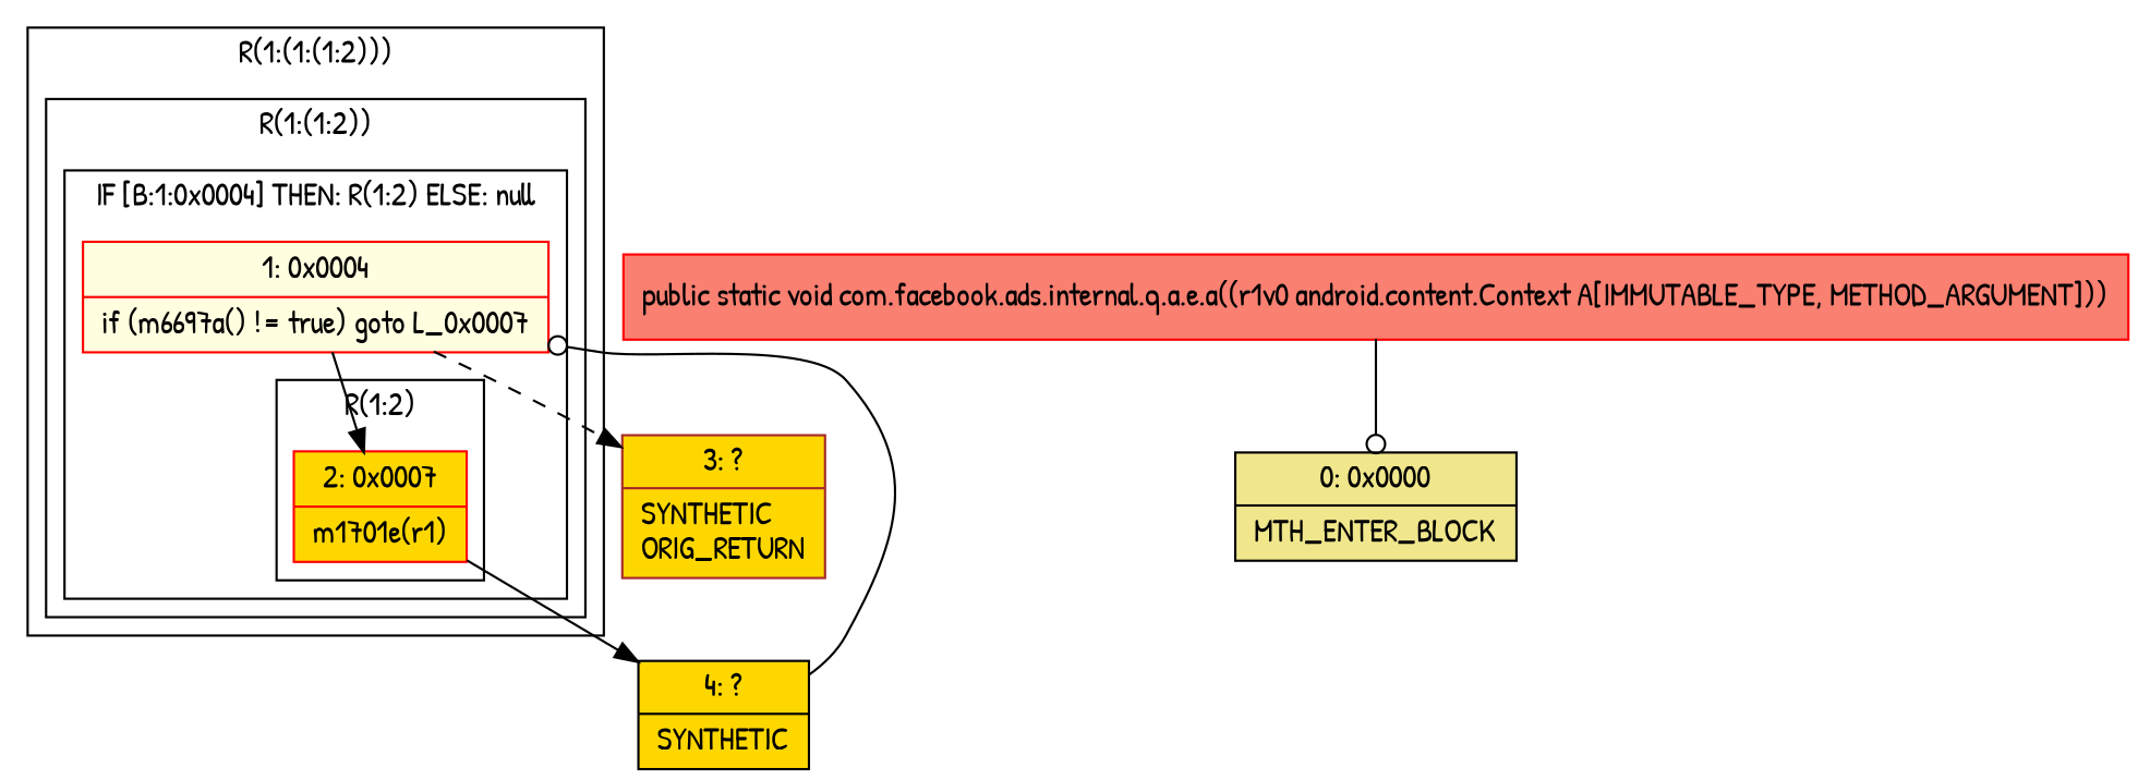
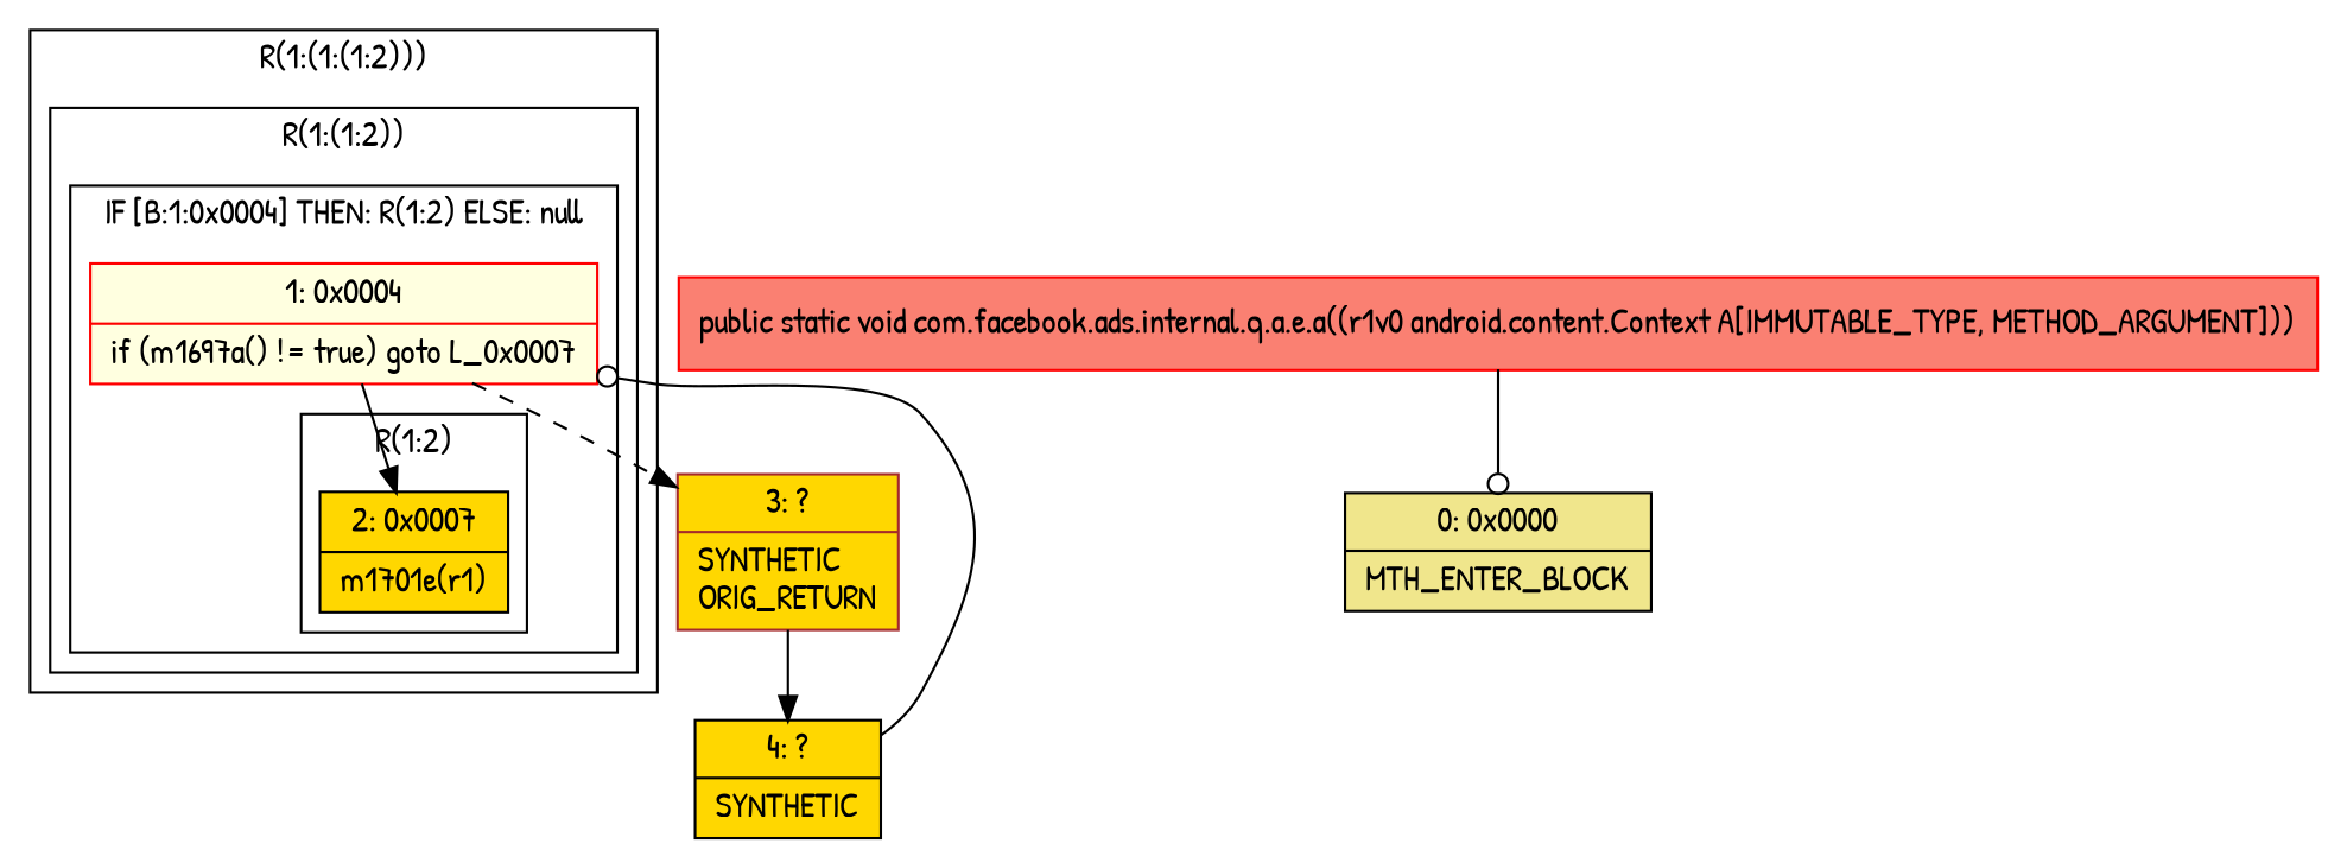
  digraph {
    fontname="Patrick Hand"
    node [color=red fillcolor=gold fontname="Patrick Hand" shape=record style=filled]
    edge [arrowhead=normal fontname="Patrick Hand"]
-   n1 [label="{2\:\ 0x0007|m1701e(r1)\l}"]
-   n2 [fillcolor=lightyellow label="{1\:\ 0x0004|if (m6697a() != true) goto L_0x0007\l}"]
+   n1 [color=black label="{2\:\ 0x0007|m1701e(r1)\l}"]
+   n2 [fillcolor=lightyellow label="{1\:\ 0x0004|if (m1697a() != true) goto L_0x0007\l}"]
    n3 [color=black label="{4\:\ ?|SYNTHETIC\l}"]
    n4 [color=brown label="{3\:\ ?|SYNTHETIC\lORIG_RETURN\l}"]
    n5 [color=black fillcolor=khaki label="{0\:\ 0x0000|MTH_ENTER_BLOCK\l}"]
    n6 [fillcolor=salmon label="{public static void com.facebook.ads.internal.q.a.e.a((r1v0 android.content.Context A[IMMUTABLE_TYPE, METHOD_ARGUMENT])) }"]
    subgraph cluster_1 {
      label="R(1:(1:(1:2)))"
      subgraph cluster_2 {
        label="R(1:(1:2))"
        subgraph cluster_3 {
          label="IF [B:1:0x0004] THEN: R(1:2) ELSE: null"
          n2
          subgraph cluster_4 {
            label="R(1:2)"
            n1
          }
        }
      }
    }
-   n1 -> n3
+   n4 -> n3
    n2 -> n1
    n2 -> n4 [style=dashed]
    n3 -> n2 [arrowhead=odot]
    n6 -> n5 [arrowhead=odot]
  }
